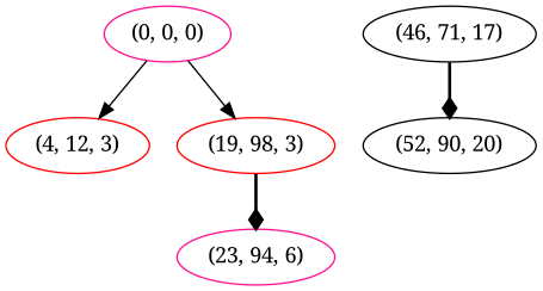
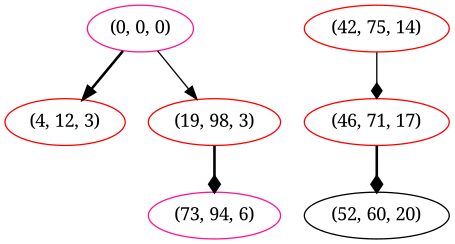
  digraph {
    fontname="Noto Serif"
    node [color=red fontname="Noto Serif"]
    edge [arrowhead=diamond fontname="Noto Serif" style=bold]
    "(0, 0, 0)" [color=deeppink]
    "(4, 12, 3)"
    "(19, 98, 3)"
-   "(23, 94, 6)" [color=deeppink]
-   "(46, 71, 17)" [color=black]
-   "(52, 60, 20)" [color=black label="(52, 90, 20)"]
-   "(0, 0, 0)" -> "(4, 12, 3)" [arrowhead=normal style=solid]
+   "(23, 94, 6)" [color=deeppink label="(73, 94, 6)"]
+   "(46, 71, 17)"
+   "(42, 75, 14)"
+   "(52, 60, 20)" [color=black]
+   "(0, 0, 0)" -> "(4, 12, 3)" [arrowhead=normal]
    "(0, 0, 0)" -> "(19, 98, 3)" [arrowhead=normal style=solid]
    "(19, 98, 3)" -> "(23, 94, 6)"
    "(46, 71, 17)" -> "(52, 60, 20)"
+   "(42, 75, 14)" -> "(46, 71, 17)" [style=solid]
  }
